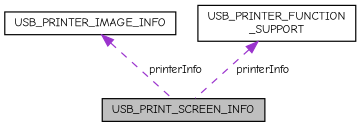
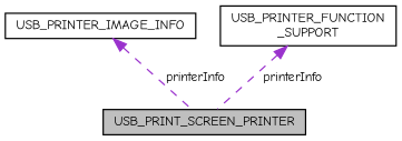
  digraph {
    fontname="Comic Neue"
    node [color=black fillcolor=white fontname="Comic Neue" fontsize=10 shape=record style=filled]
    edge [color=darkorchid3 dir=back fontname="Comic Neue" fontsize=10 labelfontname=Helvetica labelfontsize=10 style=dashed]
-   n1 [fillcolor=grey75 fontcolor=black height=0.2 label=USB_PRINT_SCREEN_INFO width=0.4]
+   n1 [fillcolor=grey75 fontcolor=black height=0.2 label=USB_PRINT_SCREEN_PRINTER width=0.4]
    n2 [height=0.2 label=USB_PRINTER_IMAGE_INFO width=0.4]
    n3 [height=0.2 label="USB_PRINTER_FUNCTION\l_SUPPORT" width=0.4]
    n2 -> n1 [label=" printerInfo"]
    n3 -> n1 [label=" printerInfo"]
  }
